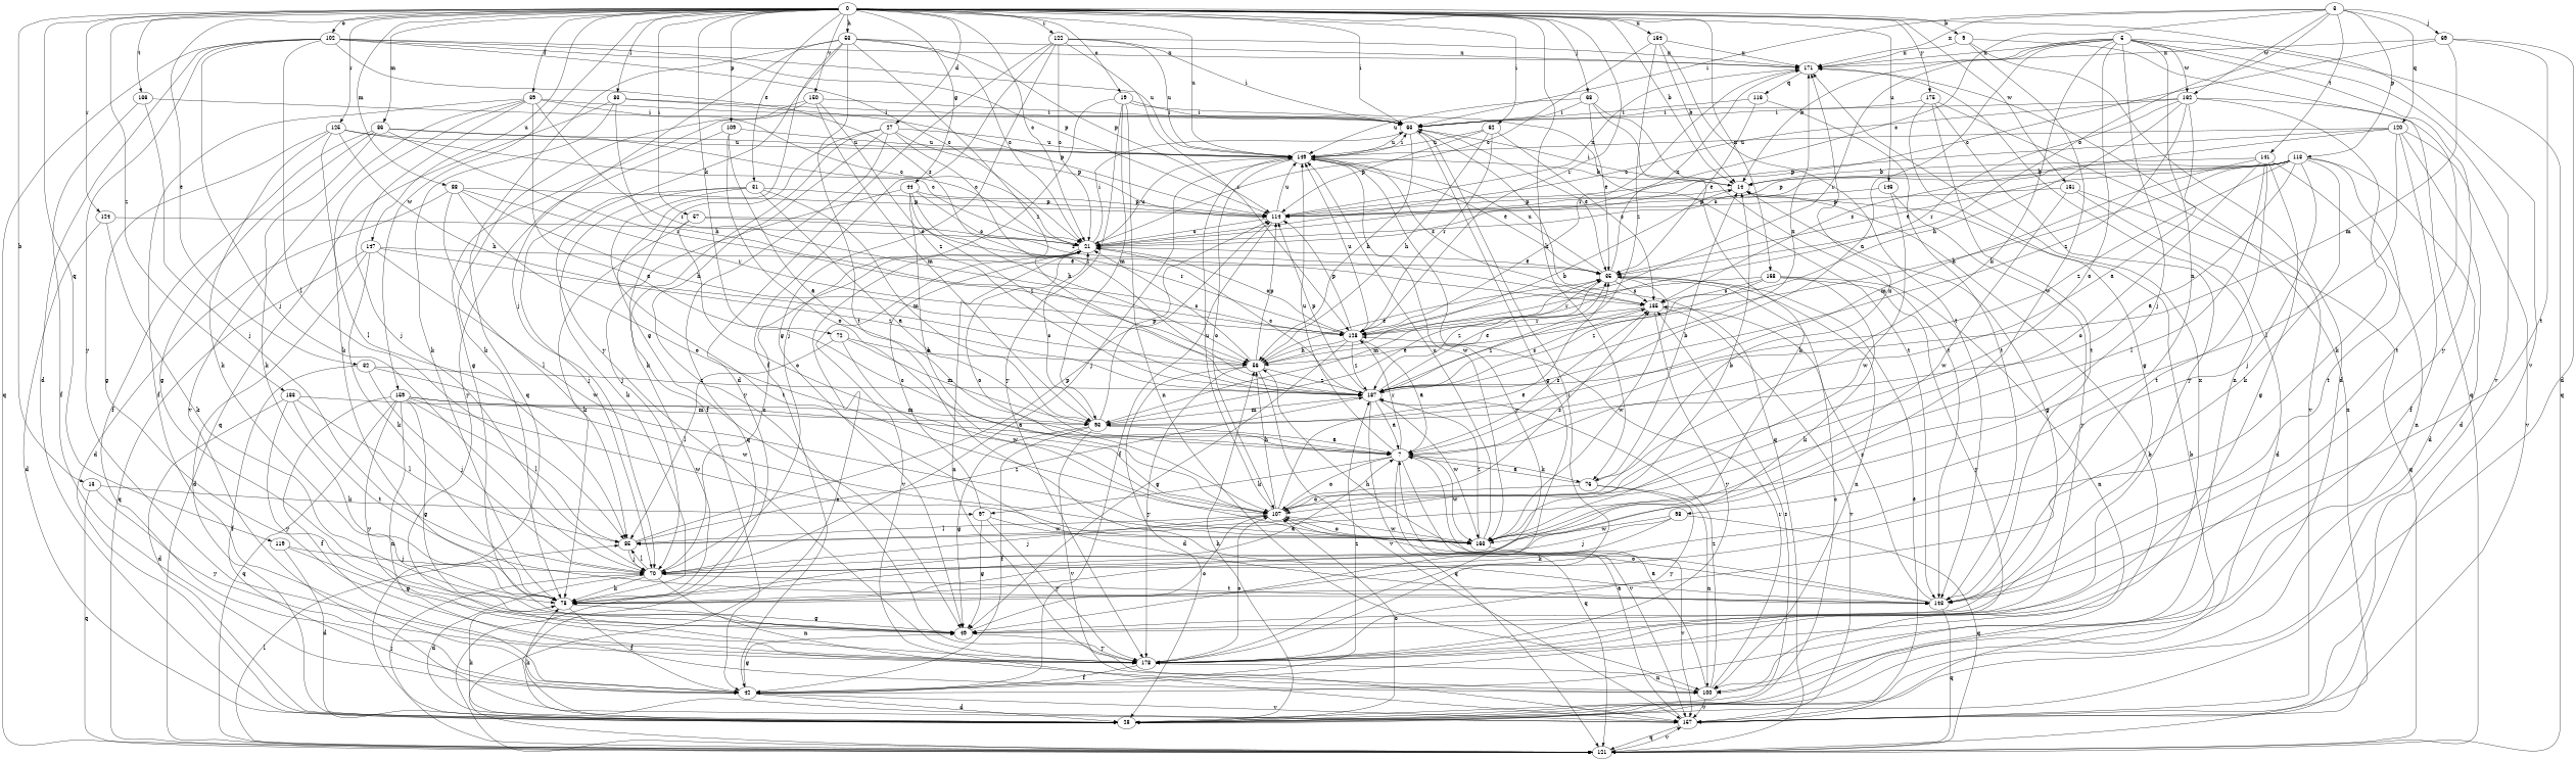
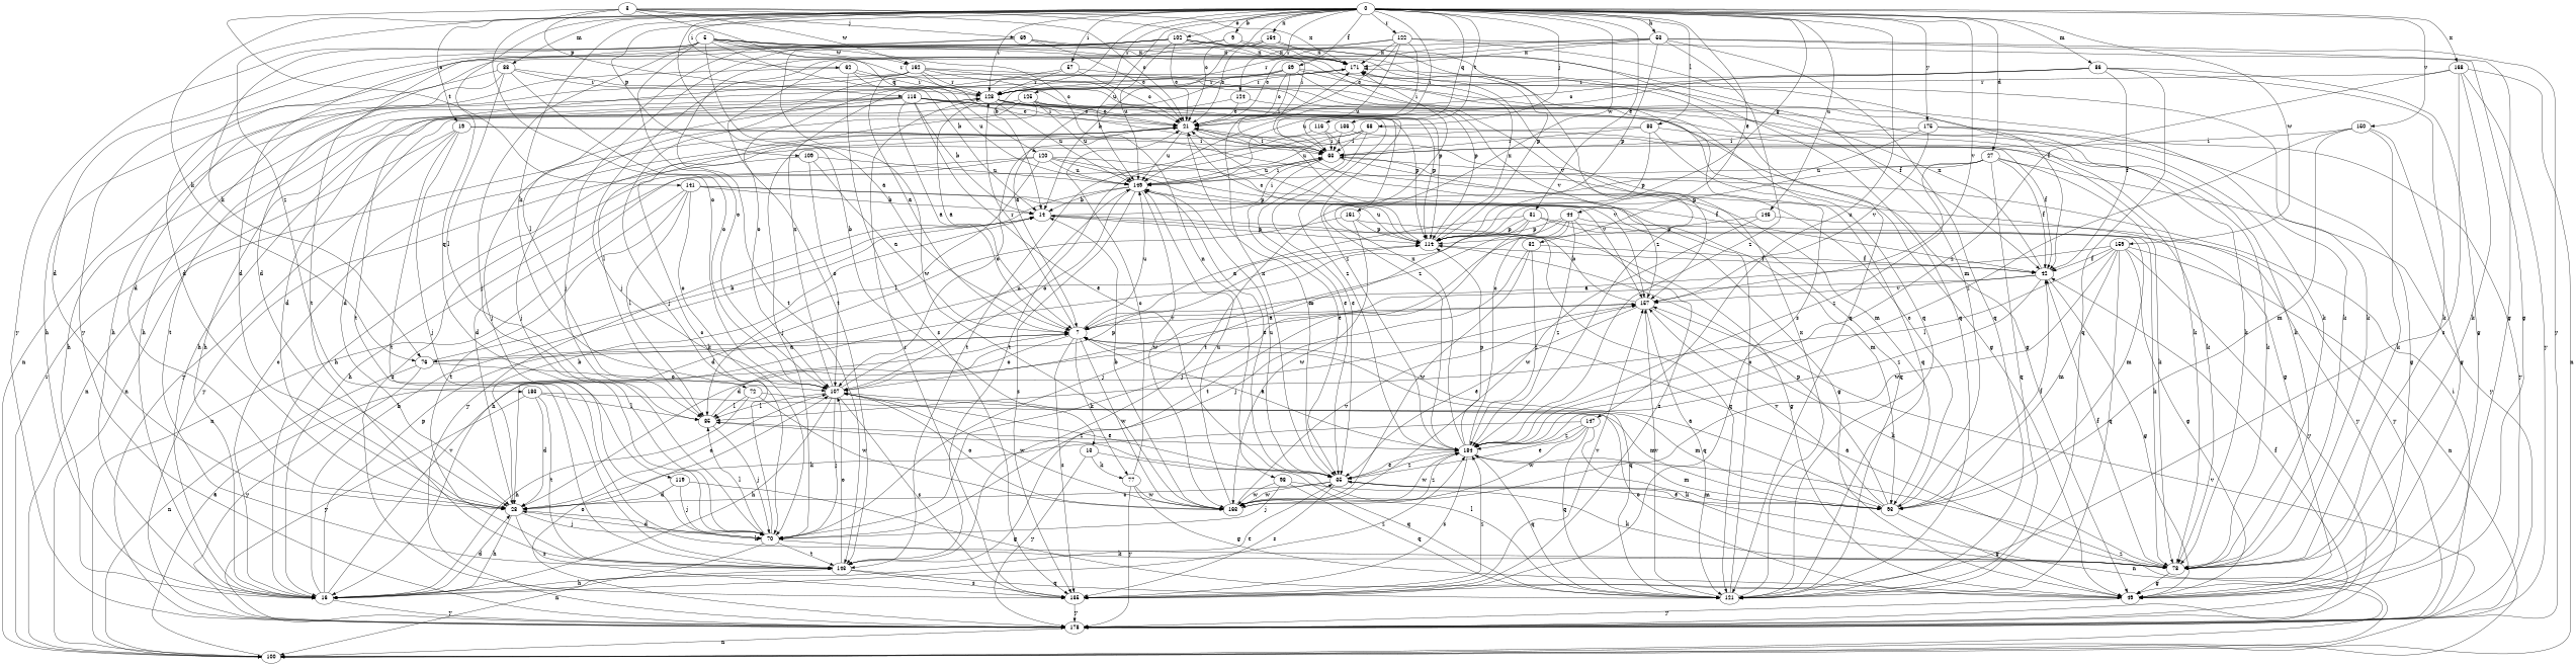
  strict digraph {
    0
    9
    13
    14
    19
    21
    27
    31
    32
    39
    44
    53
    57
    62
    63
    68
    72
    76
    83
    86
    88
    102
    109
    116
    119
    122
    124
    125
    128
    136
    146
    147
    149
    150
    157
    159
    161
    164
    168
    175
    183
    171
    121
    163
    28
    178
-   77 [label=97]
+   77
    49
    114
    70
    93
    100
    143
    107
    35
    42
    78
-   184 [label=187]
+   184
    7
    135
-   56
+   56 [label=16]
    85
    3
    69
    113
    120
    141
    162
    5
    98
    0 -> 9 [label=b]
    0 -> 13 [label=b]
    0 -> 14 [label=b]
    0 -> 19 [label=c]
    0 -> 21 [label=c]
    0 -> 27 [label=d]
    0 -> 31 [label=e]
    0 -> 32 [label=e]
    0 -> 39 [label=f]
    0 -> 44 [label=g]
    0 -> 53 [label=h]
    0 -> 57 [label=i]
    0 -> 62 [label=i]
    0 -> 63 [label=i]
    0 -> 68 [label=j]
    0 -> 72 [label=k]
    0 -> 76 [label=k]
    0 -> 83 [label=l]
    0 -> 86 [label=m]
    0 -> 88 [label=m]
    0 -> 102 [label=o]
    0 -> 109 [label=p]
-   171 -> 116 [label=q]
+   0 -> 116 [label=q]
    0 -> 119 [label=q]
    0 -> 122 [label=r]
    0 -> 124 [label=r]
    0 -> 125 [label=r]
    0 -> 128 [label=r]
    0 -> 136 [label=t]
    0 -> 146 [label=u]
    0 -> 147 [label=u]
    0 -> 149 [label=u]
    0 -> 150 [label=v]
    0 -> 157 [label=v]
    0 -> 159 [label=w]
    0 -> 161 [label=w]
    0 -> 164 [label=x]
    0 -> 168 [label=x]
    0 -> 175 [label=y]
    0 -> 183 [label=z]
    9 -> 171 [label=x]
    9 -> 121 [label=q]
    9 -> 163 [label=w]
    9 -> 28 [label=d]
    13 -> 121 [label=q]
    13 -> 178 [label=y]
    13 -> 77 [label=k]
    14 -> 63 [label=i]
    14 -> 49 [label=g]
    14 -> 114 [label=p]
    19 -> 63 [label=i]
    19 -> 178 [label=y]
    19 -> 70 [label=j]
    19 -> 93 [label=m]
    19 -> 100 [label=n]
    19 -> 143 [label=t]
    21 -> 63 [label=i]
    21 -> 149 [label=u]
    21 -> 157 [label=v]
    21 -> 100 [label=n]
    21 -> 107 [label=o]
    21 -> 35 [label=e]
    27 -> 149 [label=u]
    27 -> 121 [label=q]
    27 -> 178 [label=y]
    27 -> 114 [label=p]
    27 -> 42 [label=f]
    27 -> 78 [label=k]
    27 -> 184 [label=z]
    31 -> 114 [label=p]
    31 -> 70 [label=j]
    31 -> 93 [label=m]
    31 -> 143 [label=t]
    31 -> 78 [label=k]
    31 -> 7 [label=a]
    32 -> 163 [label=w]
    32 -> 70 [label=j]
    32 -> 42 [label=f]
    32 -> 184 [label=z]
    39 -> 21 [label=c]
    39 -> 63 [label=i]
    39 -> 128 [label=r]
    39 -> 157 [label=v]
    39 -> 70 [label=j]
    39 -> 42 [label=f]
    39 -> 78 [label=k]
    39 -> 7 [label=a]
+   44 -> 178 [label=y]
    44 -> 114 [label=p]
    44 -> 70 [label=j]
    44 -> 107 [label=o]
    44 -> 184 [label=z]
    44 -> 135 [label=s]
    44 -> 56 [label=h]
    53 -> 21 [label=c]
    53 -> 171 [label=x]
    53 -> 121 [label=q]
    53 -> 178 [label=y]
    53 -> 49 [label=g]
    53 -> 114 [label=p]
    53 -> 70 [label=j]
    53 -> 143 [label=t]
    53 -> 184 [label=z]
    57 -> 21 [label=c]
    57 -> 128 [label=r]
    57 -> 107 [label=o]
    57 -> 78 [label=k]
    62 -> 128 [label=r]
    62 -> 149 [label=u]
    62 -> 114 [label=p]
    62 -> 135 [label=s]
    62 -> 56 [label=h]
    63 -> 149 [label=u]
    63 -> 121 [label=q]
    63 -> 49 [label=g]
    63 -> 35 [label=e]
    63 -> 56 [label=h]
    68 -> 63 [label=i]
    68 -> 149 [label=u]
    68 -> 143 [label=t]
    68 -> 35 [label=e]
    68 -> 78 [label=k]
    72 -> 163 [label=w]
    72 -> 93 [label=m]
    72 -> 56 [label=h]
    72 -> 85 [label=l]
    76 -> 14 [label=b]
    76 -> 178 [label=y]
    76 -> 100 [label=n]
    76 -> 107 [label=o]
    76 -> 7 [label=a]
    83 -> 63 [label=i]
    83 -> 121 [label=q]
    83 -> 114 [label=p]
    83 -> 78 [label=k]
    83 -> 56 [label=h]
    86 -> 21 [label=c]
    86 -> 128 [label=r]
    86 -> 149 [label=u]
+   86 -> 121 [label=q]
    86 -> 49 [label=g]
    86 -> 42 [label=f]
    86 -> 78 [label=k]
    88 -> 128 [label=r]
    88 -> 28 [label=d]
    88 -> 114 [label=p]
    88 -> 107 [label=o]
    88 -> 56 [label=h]
    88 -> 85 [label=l]
    102 -> 21 [label=c]
    102 -> 149 [label=u]
    102 -> 171 [label=x]
    102 -> 121 [label=q]
    102 -> 28 [label=d]
    102 -> 178 [label=y]
    102 -> 114 [label=p]
    102 -> 70 [label=j]
    102 -> 135 [label=s]
    102 -> 85 [label=l]
    109 -> 149 [label=u]
    109 -> 178 [label=y]
    109 -> 107 [label=o]
    109 -> 7 [label=a]
    116 -> 63 [label=i]
    116 -> 143 [label=t]
    116 -> 35 [label=e]
    119 -> 28 [label=d]
    119 -> 49 [label=g]
    119 -> 70 [label=j]
    122 -> 21 [label=c]
    122 -> 63 [label=i]
    122 -> 128 [label=r]
    122 -> 149 [label=u]
    122 -> 171 [label=x]
    122 -> 28 [label=d]
    122 -> 49 [label=g]
    122 -> 42 [label=f]
    124 -> 21 [label=c]
    124 -> 28 [label=d]
    124 -> 78 [label=k]
    125 -> 21 [label=c]
    125 -> 149 [label=u]
    125 -> 49 [label=g]
    125 -> 78 [label=k]
    125 -> 56 [label=h]
    125 -> 85 [label=l]
    128 -> 21 [label=c]
    128 -> 149 [label=u]
    128 -> 49 [label=g]
    128 -> 114 [label=p]
    128 -> 184 [label=z]
    128 -> 7 [label=a]
    128 -> 56 [label=h]
    136 -> 63 [label=i]
    136 -> 70 [label=j]
    136 -> 42 [label=f]
    146 -> 163 [label=w]
    146 -> 178 [label=y]
    146 -> 114 [label=p]
    147 -> 121 [label=q]
    147 -> 163 [label=w]
-   147 -> 28 [label=d]
+   147 -> 28 [label=k]
    147 -> 35 [label=e]
    147 -> 78 [label=k]
    147 -> 184 [label=z]
    149 -> 14 [label=b]
    149 -> 63 [label=i]
    149 -> 163 [label=w]
    149 -> 178 [label=y]
-   149 -> 70 [label=j]
+   125 -> 70 [label=j]
    149 -> 107 [label=o]
    149 -> 35 [label=e]
    149 -> 135 [label=s]
    150 -> 63 [label=i]
    150 -> 49 [label=g]
    150 -> 93 [label=m]
    150 -> 78 [label=k]
    150 -> 184 [label=z]
    157 -> 14 [label=b]
    157 -> 121 [label=q]
    157 -> 35 [label=e]
    157 -> 78 [label=k]
    157 -> 7 [label=a]
    159 -> 121 [label=q]
    159 -> 163 [label=w]
    159 -> 178 [label=y]
    159 -> 49 [label=g]
    159 -> 93 [label=m]
    159 -> 100 [label=n]
    159 -> 42 [label=f]
    159 -> 7 [label=a]
    159 -> 85 [label=l]
    161 -> 121 [label=q]
    161 -> 163 [label=w]
    161 -> 28 [label=d]
    161 -> 114 [label=p]
    164 -> 14 [label=b]
    164 -> 21 [label=c]
    164 -> 171 [label=x]
    164 -> 143 [label=t]
    164 -> 184 [label=z]
    168 -> 128 [label=r]
    168 -> 178 [label=y]
    168 -> 100 [label=n]
    168 -> 78 [label=k]
    168 -> 184 [label=z]
    168 -> 135 [label=s]
    175 -> 63 [label=i]
    175 -> 157 [label=v]
    175 -> 178 [label=y]
    175 -> 49 [label=g]
    175 -> 143 [label=t]
    183 -> 28 [label=d]
    183 -> 178 [label=y]
    183 -> 93 [label=m]
    183 -> 143 [label=t]
    183 -> 85 [label=l]
    171 -> 128 [label=r]
    171 -> 100 [label=n]
    121 -> 21 [label=c]
    121 -> 157 [label=v]
    121 -> 171 [label=x]
    121 -> 85 [label=l]
    163 -> 14 [label=b]
    163 -> 149 [label=u]
    163 -> 157 [label=v]
    163 -> 107 [label=o]
    163 -> 184 [label=z]
    28 -> 14 [label=b]
    28 -> 70 [label=j]
    28 -> 107 [label=o]
    28 -> 78 [label=k]
    28 -> 135 [label=s]
    28 -> 56 [label=h]
    178 -> 63 [label=i]
    178 -> 100 [label=n]
    178 -> 107 [label=o]
    178 -> 42 [label=f]
    77 -> 21 [label=c]
    77 -> 163 [label=w]
    77 -> 178 [label=y]
    77 -> 49 [label=g]
    49 -> 178 [label=y]
    49 -> 107 [label=o]
    114 -> 21 [label=c]
    114 -> 149 [label=u]
    114 -> 171 [label=x]
    114 -> 42 [label=f]
    70 -> 21 [label=c]
    70 -> 28 [label=d]
    70 -> 100 [label=n]
    70 -> 143 [label=t]
    70 -> 78 [label=k]
    70 -> 85 [label=l]
    93 -> 21 [label=c]
    93 -> 157 [label=v]
    93 -> 49 [label=g]
    93 -> 114 [label=p]
    93 -> 35 [label=e]
    93 -> 42 [label=f]
    93 -> 7 [label=a]
    100 -> 128 [label=r]
    100 -> 157 [label=v]
    100 -> 184 [label=z]
    100 -> 7 [label=a]
    143 -> 121 [label=q]
    143 -> 107 [label=o]
    143 -> 135 [label=s]
    143 -> 56 [label=h]
    107 -> 149 [label=u]
    107 -> 171 [label=x]
    107 -> 163 [label=w]
    107 -> 70 [label=j]
    107 -> 35 [label=e]
    107 -> 135 [label=s]
    107 -> 56 [label=h]
    107 -> 85 [label=l]
    35 -> 149 [label=u]
    35 -> 171 [label=x]
    35 -> 163 [label=w]
    35 -> 28 [label=c]
    35 -> 93 [label=m]
    35 -> 100 [label=n]
    35 -> 184 [label=z]
    35 -> 135 [label=s]
    42 -> 157 [label=v]
    42 -> 171 [label=x]
    42 -> 28 [label=d]
    42 -> 49 [label=g]
    42 -> 184 [label=z]
    78 -> 49 [label=g]
    78 -> 42 [label=f]
    78 -> 7 [label=a]
    184 -> 21 [label=c]
    184 -> 171 [label=x]
    184 -> 121 [label=q]
    184 -> 163 [label=w]
    184 -> 114 [label=p]
    184 -> 93 [label=m]
    184 -> 35 [label=e]
    184 -> 7 [label=a]
    184 -> 135 [label=s]
    7 -> 76 [label=k]
    7 -> 128 [label=r]
    7 -> 149 [label=u]
    7 -> 157 [label=v]
    7 -> 121 [label=q]
    7 -> 163 [label=w]
    7 -> 77 [label=k]
    7 -> 107 [label=o]
    7 -> 135 [label=s]
    135 -> 128 [label=r]
    135 -> 157 [label=v]
    135 -> 178 [label=y]
    135 -> 184 [label=z]
    56 -> 14 [label=b]
    56 -> 21 [label=c]
    56 -> 157 [label=v]
    56 -> 28 [label=d]
    56 -> 178 [label=y]
    56 -> 114 [label=p]
    56 -> 35 [label=e]
    56 -> 184 [label=z]
    85 -> 114 [label=p]
    85 -> 70 [label=j]
    85 -> 184 [label=z]
    3 -> 21 [label=c]
    3 -> 63 [label=i]
    3 -> 171 [label=x]
-   3 -> 35 [label=o]
+   3 -> 107 [label=o]
    3 -> 69 [label=j]
    3 -> 113 [label=p]
    3 -> 120 [label=q]
    3 -> 141 [label=t]
    3 -> 162 [label=w]
    69 -> 21 [label=c]
    69 -> 171 [label=x]
    69 -> 28 [label=d]
    69 -> 93 [label=m]
    69 -> 143 [label=t]
    113 -> 14 [label=b]
    113 -> 21 [label=c]
    113 -> 28 [label=d]
    113 -> 114 [label=p]
    113 -> 70 [label=j]
    113 -> 143 [label=t]
    113 -> 35 [label=e]
    113 -> 78 [label=k]
    113 -> 184 [label=z]
    113 -> 7 [label=a]
    113 -> 56 [label=h]
    120 -> 149 [label=u]
    120 -> 157 [label=v]
    120 -> 28 [label=d]
    120 -> 114 [label=p]
    120 -> 42 [label=f]
    120 -> 135 [label=s]
    120 -> 85 [label=l]
    141 -> 14 [label=b]
    141 -> 49 [label=g]
    141 -> 93 [label=m]
    141 -> 100 [label=n]
    141 -> 143 [label=t]
    141 -> 107 [label=o]
    141 -> 85 [label=l]
    162 -> 21 [label=c]
    162 -> 63 [label=i]
    162 -> 128 [label=r]
    162 -> 143 [label=t]
    162 -> 78 [label=k]
    162 -> 184 [label=z]
    162 -> 7 [label=a]
    162 -> 56 [label=h]
    5 -> 14 [label=b]
    5 -> 76 [label=k]
    5 -> 128 [label=r]
    5 -> 157 [label=v]
    5 -> 171 [label=x]
    5 -> 121 [label=q]
    5 -> 178 [label=y]
    5 -> 70 [label=j]
    5 -> 107 [label=o]
    5 -> 7 [label=a]
    5 -> 162 [label=w]
    5 -> 98 [label=n]
    98 -> 121 [label=q]
    98 -> 163 [label=w]
    98 -> 70 [label=j]
    98 -> 78 [label=k]
  }
